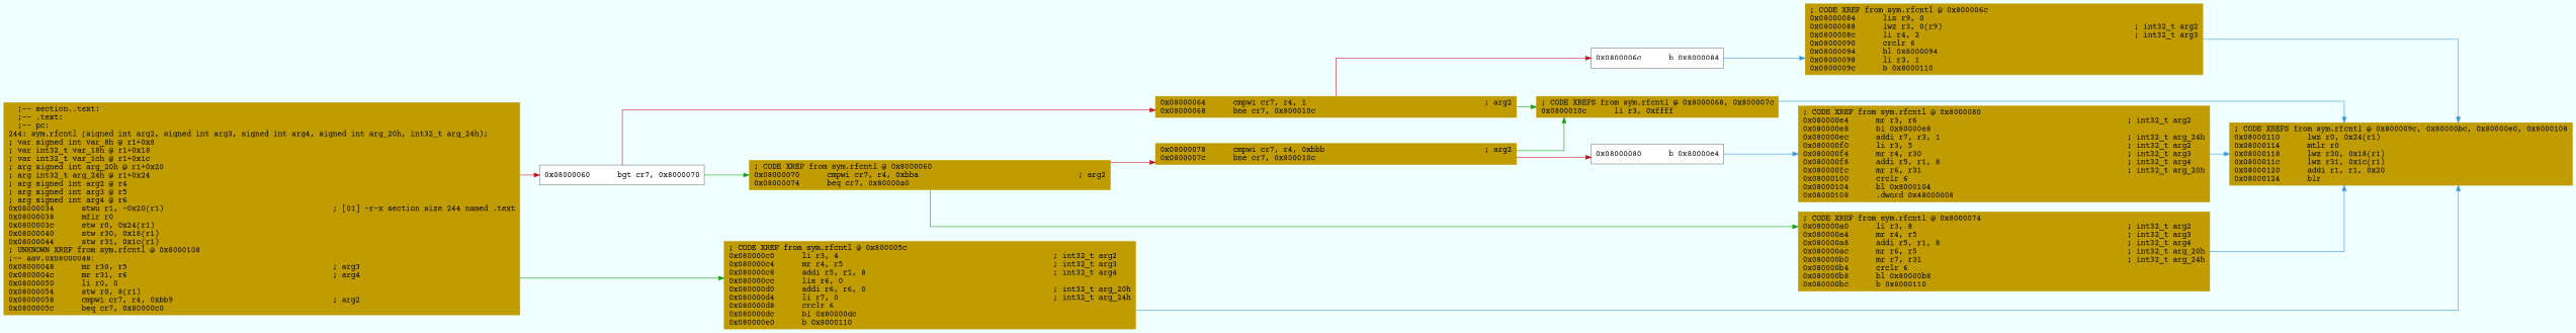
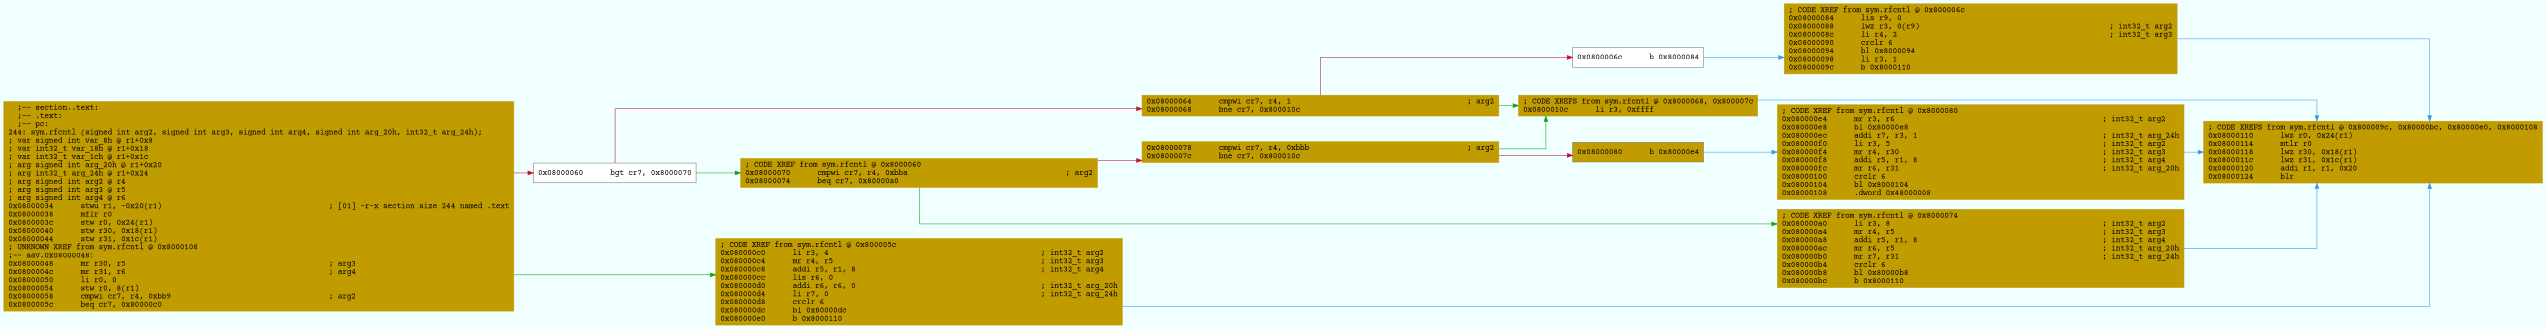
  digraph {
    bgcolor=azure
    fontname="Courier Prime"
    fontsize=8
    splines=ortho
    rankdir=LR
    node [color="#c19c00" fillcolor="#c19c00" fontname="Courier Prime" shape=box style=filled]
    edge [arrowhead=normal color="#3a96dd" fontname="Courier Prime"]
    n1 [label="  ;-- section..text:\l  ;-- .text:\l  ;-- pc:\l244: sym.rfcntl (signed int arg2, signed int arg3, signed int arg4, signed int arg_20h, int32_t arg_24h);\l; var signed int var_8h @ r1+0x8\l; var int32_t var_18h @ r1+0x18\l; var int32_t var_1ch @ r1+0x1c\l; arg signed int arg_20h @ r1+0x20\l; arg int32_t arg_24h @ r1+0x24\l; arg signed int arg2 @ r4\l; arg signed int arg3 @ r5\l; arg signed int arg4 @ r6\l0x08000034      stwu r1, -0x20(r1)                                     ; [01] -r-x section size 244 named .text\l0x08000038      mflr r0\l0x0800003c      stw r0, 0x24(r1)\l0x08000040      stw r30, 0x18(r1)\l0x08000044      stw r31, 0x1c(r1)\l; UNKNOWN XREF from sym.rfcntl @ 0x8000108\l;-- aav.0x08000048:\l0x08000048      mr r30, r5                                             ; arg3\l0x0800004c      mr r31, r6                                             ; arg4\l0x08000050      li r0, 0\l0x08000054      stw r0, 8(r1)\l0x08000058      cmpwi cr7, r4, 0xbb9                                   ; arg2\l0x0800005c      beq cr7, 0x80000c0\l"]
    n2 [color="#767676" fillcolor=white label="0x08000060      bgt cr7, 0x8000070\l"]
    n3 [label="; CODE XREF from sym.rfcntl @ 0x800005c\l0x080000c0      li r3, 4                                               ; int32_t arg2\l0x080000c4      mr r4, r5                                              ; int32_t arg3\l0x080000c8      addi r5, r1, 8                                         ; int32_t arg4\l0x080000cc      lis r6, 0\l0x080000d0      addi r6, r6, 0                                         ; int32_t arg_20h\l0x080000d4      li r7, 0                                               ; int32_t arg_24h\l0x080000d8      crclr 6\l0x080000dc      bl 0x80000dc\l0x080000e0      b 0x8000110\l"]
    n4 [label="0x08000064      cmpwi cr7, r4, 1                                       ; arg2\l0x08000068      bne cr7, 0x800010c\l"]
    n5 [label="; CODE XREF from sym.rfcntl @ 0x8000060\l0x08000070      cmpwi cr7, r4, 0xbba                                   ; arg2\l0x08000074      beq cr7, 0x80000a0\l"]
    n6 [color="#767676" fillcolor=white label="0x0800006c      b 0x8000084\l"]
    n7 [label="; CODE XREFS from sym.rfcntl @ 0x8000068, 0x800007c\l0x0800010c      li r3, 0xffff\l"]
    n8 [label="; CODE XREF from sym.rfcntl @ 0x800006c\l0x08000084      lis r9, 0\l0x08000088      lwz r3, 0(r9)                                          ; int32_t arg2\l0x0800008c      li r4, 2                                               ; int32_t arg3\l0x08000090      crclr 6\l0x08000094      bl 0x8000094\l0x08000098      li r3, 1\l0x0800009c      b 0x8000110\l"]
    n9 [label="0x08000078      cmpwi cr7, r4, 0xbbb                                   ; arg2\l0x0800007c      bne cr7, 0x800010c\l"]
    n10 [label="; CODE XREF from sym.rfcntl @ 0x8000074\l0x080000a0      li r3, 8                                               ; int32_t arg2\l0x080000a4      mr r4, r5                                              ; int32_t arg3\l0x080000a8      addi r5, r1, 8                                         ; int32_t arg4\l0x080000ac      mr r6, r5                                              ; int32_t arg_20h\l0x080000b0      mr r7, r31                                             ; int32_t arg_24h\l0x080000b4      crclr 6\l0x080000b8      bl 0x80000b8\l0x080000bc      b 0x8000110\l"]
-   n11 [color="#767676" fillcolor=white label="0x08000080      b 0x80000e4\l"]
+   n11 [color="#767676" label="0x08000080      b 0x80000e4\l"]
    n12 [label="; CODE XREF from sym.rfcntl @ 0x8000080\l0x080000e4      mr r3, r6                                              ; int32_t arg2\l0x080000e8      bl 0x80000e8\l0x080000ec      addi r7, r3, 1                                         ; int32_t arg_24h\l0x080000f0      li r3, 5                                               ; int32_t arg2\l0x080000f4      mr r4, r30                                             ; int32_t arg3\l0x080000f8      addi r5, r1, 8                                         ; int32_t arg4\l0x080000fc      mr r6, r31                                             ; int32_t arg_20h\l0x08000100      crclr 6\l0x08000104      bl 0x8000104\l0x08000108      .dword 0x48000008\l"]
    n13 [label="; CODE XREFS from sym.rfcntl @ 0x800009c, 0x80000bc, 0x80000e0, 0x8000108\l0x08000110      lwz r0, 0x24(r1)\l0x08000114      mtlr r0\l0x08000118      lwz r30, 0x18(r1)\l0x0800011c      lwz r31, 0x1c(r1)\l0x08000120      addi r1, r1, 0x20\l0x08000124      blr\l"]
    n1 -> n2 [color="#c50f1f"]
    n1 -> n3 [color="#13a10e"]
    n2 -> n4 [color="#c50f1f"]
    n2 -> n5 [color="#13a10e"]
    n3 -> n13
    n4 -> n6 [color="#c50f1f"]
    n4 -> n7 [color="#13a10e"]
    n5 -> n9 [color="#c50f1f"]
    n5 -> n10 [color="#13a10e"]
    n6 -> n8
    n7 -> n13
    n8 -> n13
    n9 -> n7 [color="#13a10e"]
    n9 -> n11 [color="#c50f1f"]
    n10 -> n13
    n11 -> n12
    n12 -> n13
  }
